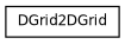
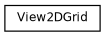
  digraph {
    rankdir=LR
-   n1 [color=black fillcolor=white fontname=Helvetica fontsize=10 height=0.2 label=DGrid2DGrid shape=record style=filled width=0.4]
+   n1 [color=black fillcolor=white fontname=Helvetica fontsize=10 height=0.2 label=View2DGrid shape=record style=filled width=0.4]
  }
